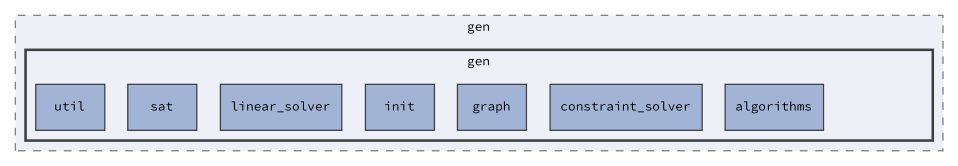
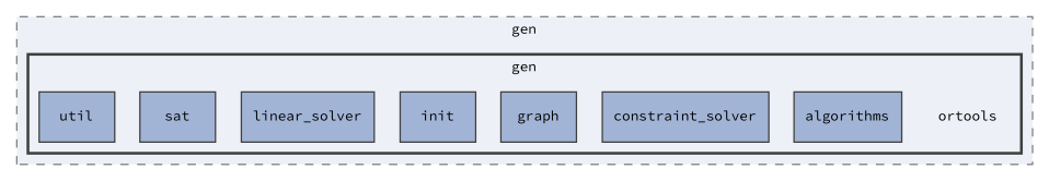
  digraph {
    compound=true
    fontname="Source Code Pro"
    node [fontname="Source Code Pro" fontsize=10 shape=box color=grey25 fillcolor="#a2b4d6" style="filled,"]
+   n1 [label=ortools shape=plaintext color="" fillcolor="" style=""]
    n2 [label=algorithms]
    n3 [label=constraint_solver]
    n4 [label="graph"]
    n5 [label=init]
    n6 [label=linear_solver]
    n7 [label=sat]
    n8 [label=util]
    subgraph cluster_1 {
      bgcolor="#edf0f7"
      fontsize=10
      label=gen
      pencolor=grey50
      style="filled,dashed,"
      subgraph cluster_2 {
        bgcolor="#edf0f7"
        fontsize=10
        pencolor=grey25
        style="filled,bold,"
+       n1
        n2
        n3
        n4
        n5
        n6
        n7
        n8
      }
    }
  }
